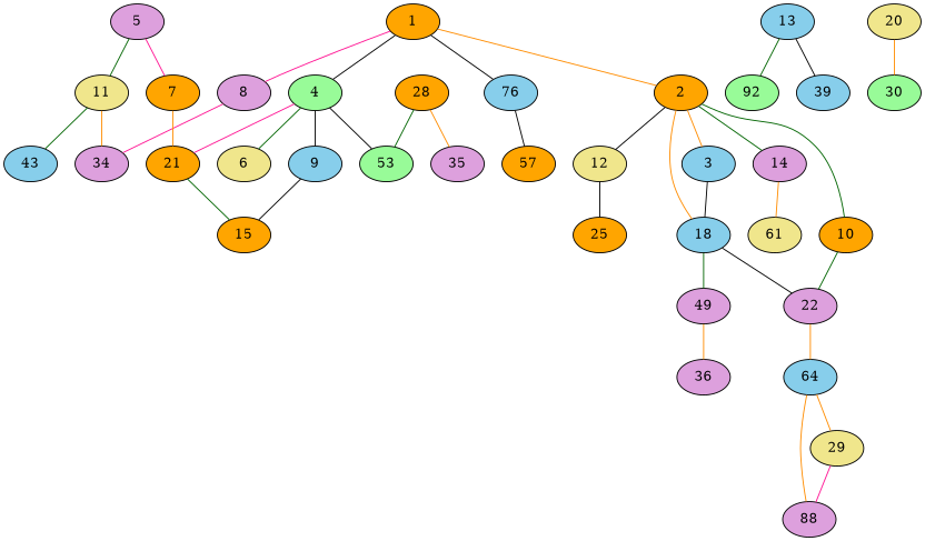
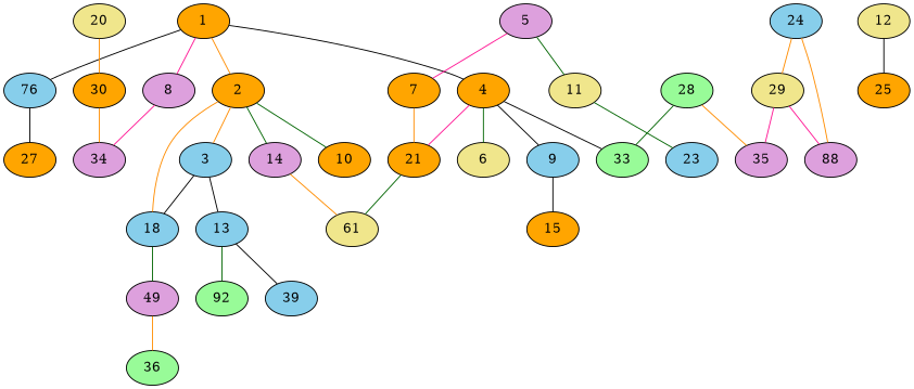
  graph {
    node [fillcolor=plum style=filled]
    edge [color=darkorange]
    1 [fillcolor=orange]
    2 [fillcolor=orange]
-   4 [fillcolor=palegreen]
+   4 [fillcolor=orange]
    8
    n5 [fillcolor=skyblue label=76]
    3 [fillcolor=skyblue]
    10 [fillcolor=orange]
    12 [fillcolor=khaki]
    14
    18 [fillcolor=skyblue]
    6 [fillcolor=khaki]
    9 [fillcolor=skyblue]
    21 [fillcolor=orange]
-   33 [fillcolor=palegreen label=53]
+   33 [fillcolor=palegreen]
    34
-   27 [fillcolor=orange label=57]
+   27 [fillcolor=orange]
    13 [fillcolor=skyblue]
    7 [fillcolor=orange]
    5
    11 [fillcolor=khaki]
-   22
    25 [fillcolor=orange]
    n23 [fillcolor=khaki label=61]
    15 [fillcolor=orange]
    n25 [fillcolor=palegreen label=92]
    39 [fillcolor=skyblue]
    n27 [label=49]
-   23 [fillcolor=skyblue label=43]
-   24 [fillcolor=skyblue label=64]
-   36
-   28 [fillcolor=orange]
+   23 [fillcolor=skyblue]
+   24 [fillcolor=skyblue]
+   36 [fillcolor=palegreen]
+   28 [fillcolor=palegreen]
    35
    20 [fillcolor=khaki]
-   30 [fillcolor=palegreen]
+   30 [fillcolor=orange]
    29 [fillcolor=khaki]
    n36 [label=88]
    1 -- 2
    1 -- 4 [color=black]
    1 -- 8 [color=deeppink]
    1 -- n5 [color=black]
    2 -- 3
    2 -- 10 [color=darkgreen]
-   2 -- 12 [color=black]
    2 -- 14 [color=darkgreen]
    2 -- 18
    4 -- 6 [color=darkgreen]
    4 -- 9 [color=black]
    4 -- 21 [color=deeppink]
    4 -- 33 [color=black]
    8 -- 34 [color=deeppink]
    n5 -- 27 [color=black]
    3 -- 18 [color=black]
-   10 -- 22 [color=darkgreen]
+   3 -- 13 [color=black]
    12 -- 25 [color=black]
    14 -- n23
-   18 -- 22 [color=black]
    18 -- n27 [color=darkgreen]
    9 -- 15 [color=black]
-   21 -- 15 [color=darkgreen]
+   21 -- n23 [color=darkgreen]
    13 -- n25 [color=darkgreen]
    13 -- 39 [color=black]
    7 -- 21
    5 -- 7 [color=deeppink]
    5 -- 11 [color=darkgreen]
    11 -- 23 [color=darkgreen]
-   22 -- 24
    n27 -- 36
    24 -- 29
    24 -- n36
    28 -- 33 [color=darkgreen]
    28 -- 35
    20 -- 30
-   11 -- 34
+   30 -- 34
+   29 -- 35 [color=deeppink]
    29 -- n36 [color=deeppink]
  }
